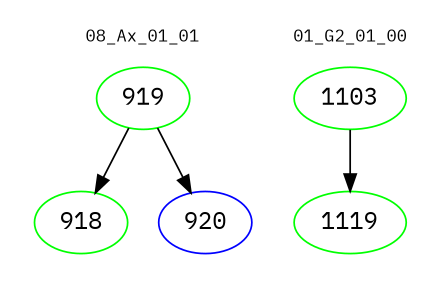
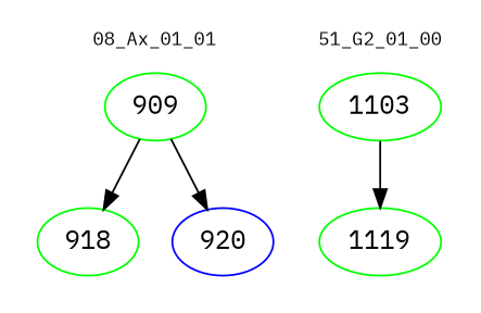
  digraph {
    fontname="IBM Plex Mono"
    node [color=green fontname="IBM Plex Mono"]
    edge [color=black fontname="IBM Plex Mono"]
-   n1 [label=919]
+   n1 [label=909]
    n2 [label=918]
    n3 [color=blue label=920]
    n4 [label=1103]
    n5 [label=1119]
    subgraph cluster_1 {
      color=white
      fontsize=10
      label="08_Ax_01_01"
      n1
      n2
      n3
    }
    subgraph cluster_2 {
      color=white
      fontsize=10
-     label="01_G2_01_00"
+     label="51_G2_01_00"
      n4
      n5
    }
    n1 -> n2
    n1 -> n3
    n4 -> n5
  }
